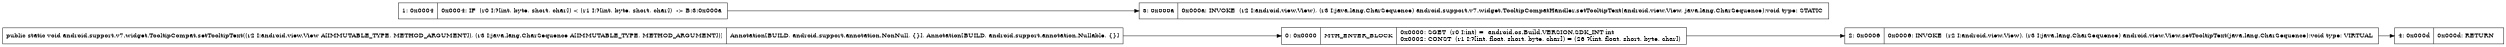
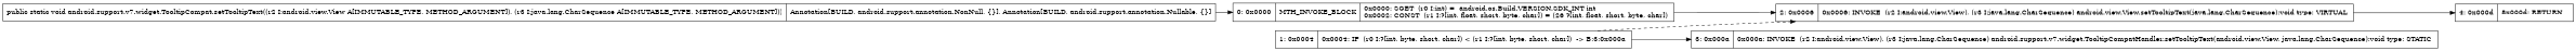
  digraph {
    rankdir=LR
    node [shape=record]
-   n1 [label="{0\:\ 0x0000|MTH_ENTER_BLOCK\l|0x0000: SGET  (r0 I:int) =  android.os.Build.VERSION.SDK_INT int \l0x0002: CONST  (r1 I:?[int, float, short, byte, char]) = (26 ?[int, float, short, byte, char]) \l}"]
+   n1 [label="{0\:\ 0x0000|MTH_INVOKE_BLOCK\l|0x0000: SGET  (r0 I:int) =  android.os.Build.VERSION.SDK_INT int \l0x0002: CONST  (r1 I:?[int, float, short, byte, char]) = (26 ?[int, float, short, byte, char]) \l}"]
    n2 [label="{2\:\ 0x0006|0x0006: INVOKE  (r2 I:android.view.View), (r3 I:java.lang.CharSequence) android.view.View.setTooltipText(java.lang.CharSequence):void type: VIRTUAL \l}"]
    n3 [label="{1\:\ 0x0004|0x0004: IF  (r0 I:?[int, byte, short, char]) \< (r1 I:?[int, byte, short, char])  \-\> B:3:0x000a \l}"]
    n4 [label="{3\:\ 0x000a|0x000a: INVOKE  (r2 I:android.view.View), (r3 I:java.lang.CharSequence) android.support.v7.widget.TooltipCompatHandler.setTooltipText(android.view.View, java.lang.CharSequence):void type: STATIC \l}"]
-   n5 [label="{4\:\ 0x000d|0x000d: RETURN   \l}"]
+   n5 [label="{4\:\ 0x000d|8x000d: RETURN   \l}"]
    n6 [label="{public static void android.support.v7.widget.TooltipCompat.setTooltipText((r2 I:android.view.View A[IMMUTABLE_TYPE, METHOD_ARGUMENT]), (r3 I:java.lang.CharSequence A[IMMUTABLE_TYPE, METHOD_ARGUMENT]))  | Annotation[BUILD, android.support.annotation.NonNull, \{\}], Annotation[BUILD, android.support.annotation.Nullable, \{\}]\l}"]
    n1 -> n2
    n2 -> n5
+   n3 -> n2 [style=dashed]
    n3 -> n4
    n6 -> n1
  }
